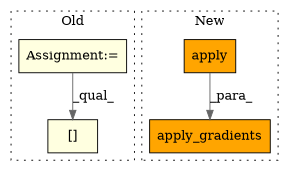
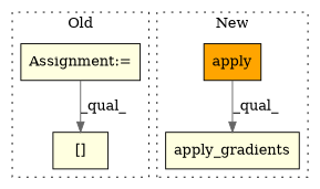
  digraph {
    node [a=32 fillcolor=lightyellow shape=box style=filled]
    edge [color=gray40]
    n1 [a=2 l="10,1" label="[]" s="6302,6338"]
    n2 [a=7 l=1 label="Assignment:=" s=6082]
-   n3 [fillcolor=orange l="16,1" label=apply_gradients s="3328,3375"]
+   n3 [l="16,1" label=apply_gradients s="3328,3375"]
    n4 [fillcolor=orange l="4,1" label=apply s="3344,3374"]
    subgraph cluster_1 {
      label=Old
      style=dotted
      n1
      n2
    }
    subgraph cluster_2 {
      label=New
      style=dotted
      n3
      n4
    }
    n2 -> n1 [label=_qual_]
-   n4 -> n3 [label=_para_]
+   n4 -> n3 [label=_qual_]
  }
